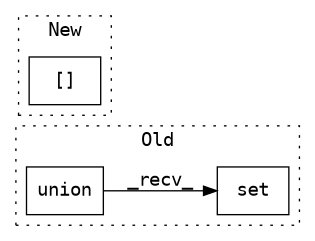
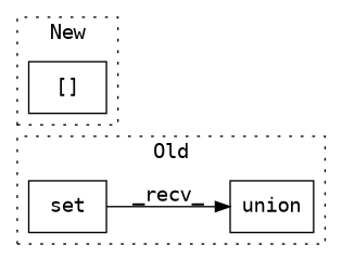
  digraph {
    rankdir=LR
    fontname="DejaVu Sans Mono"
    node [a=32 shape=box fontname="DejaVu Sans Mono"]
    n1 [l="6,1" label=union s="31043,31056"]
    n2 [l=5 label=set s=30617]
    n3 [a=2 l="8,1" label="[]" s="30863,30874"]
    subgraph cluster_1 {
      label=Old
      style=dotted
      n1
      n2
    }
    subgraph cluster_2 {
      label=New
      style=dotted
      n3
    }
-   n1 -> n2 [label=_recv_ fontname="DejaVu Sans Mono"]
+   n2 -> n1 [label=_recv_ fontname="DejaVu Sans Mono"]
  }
